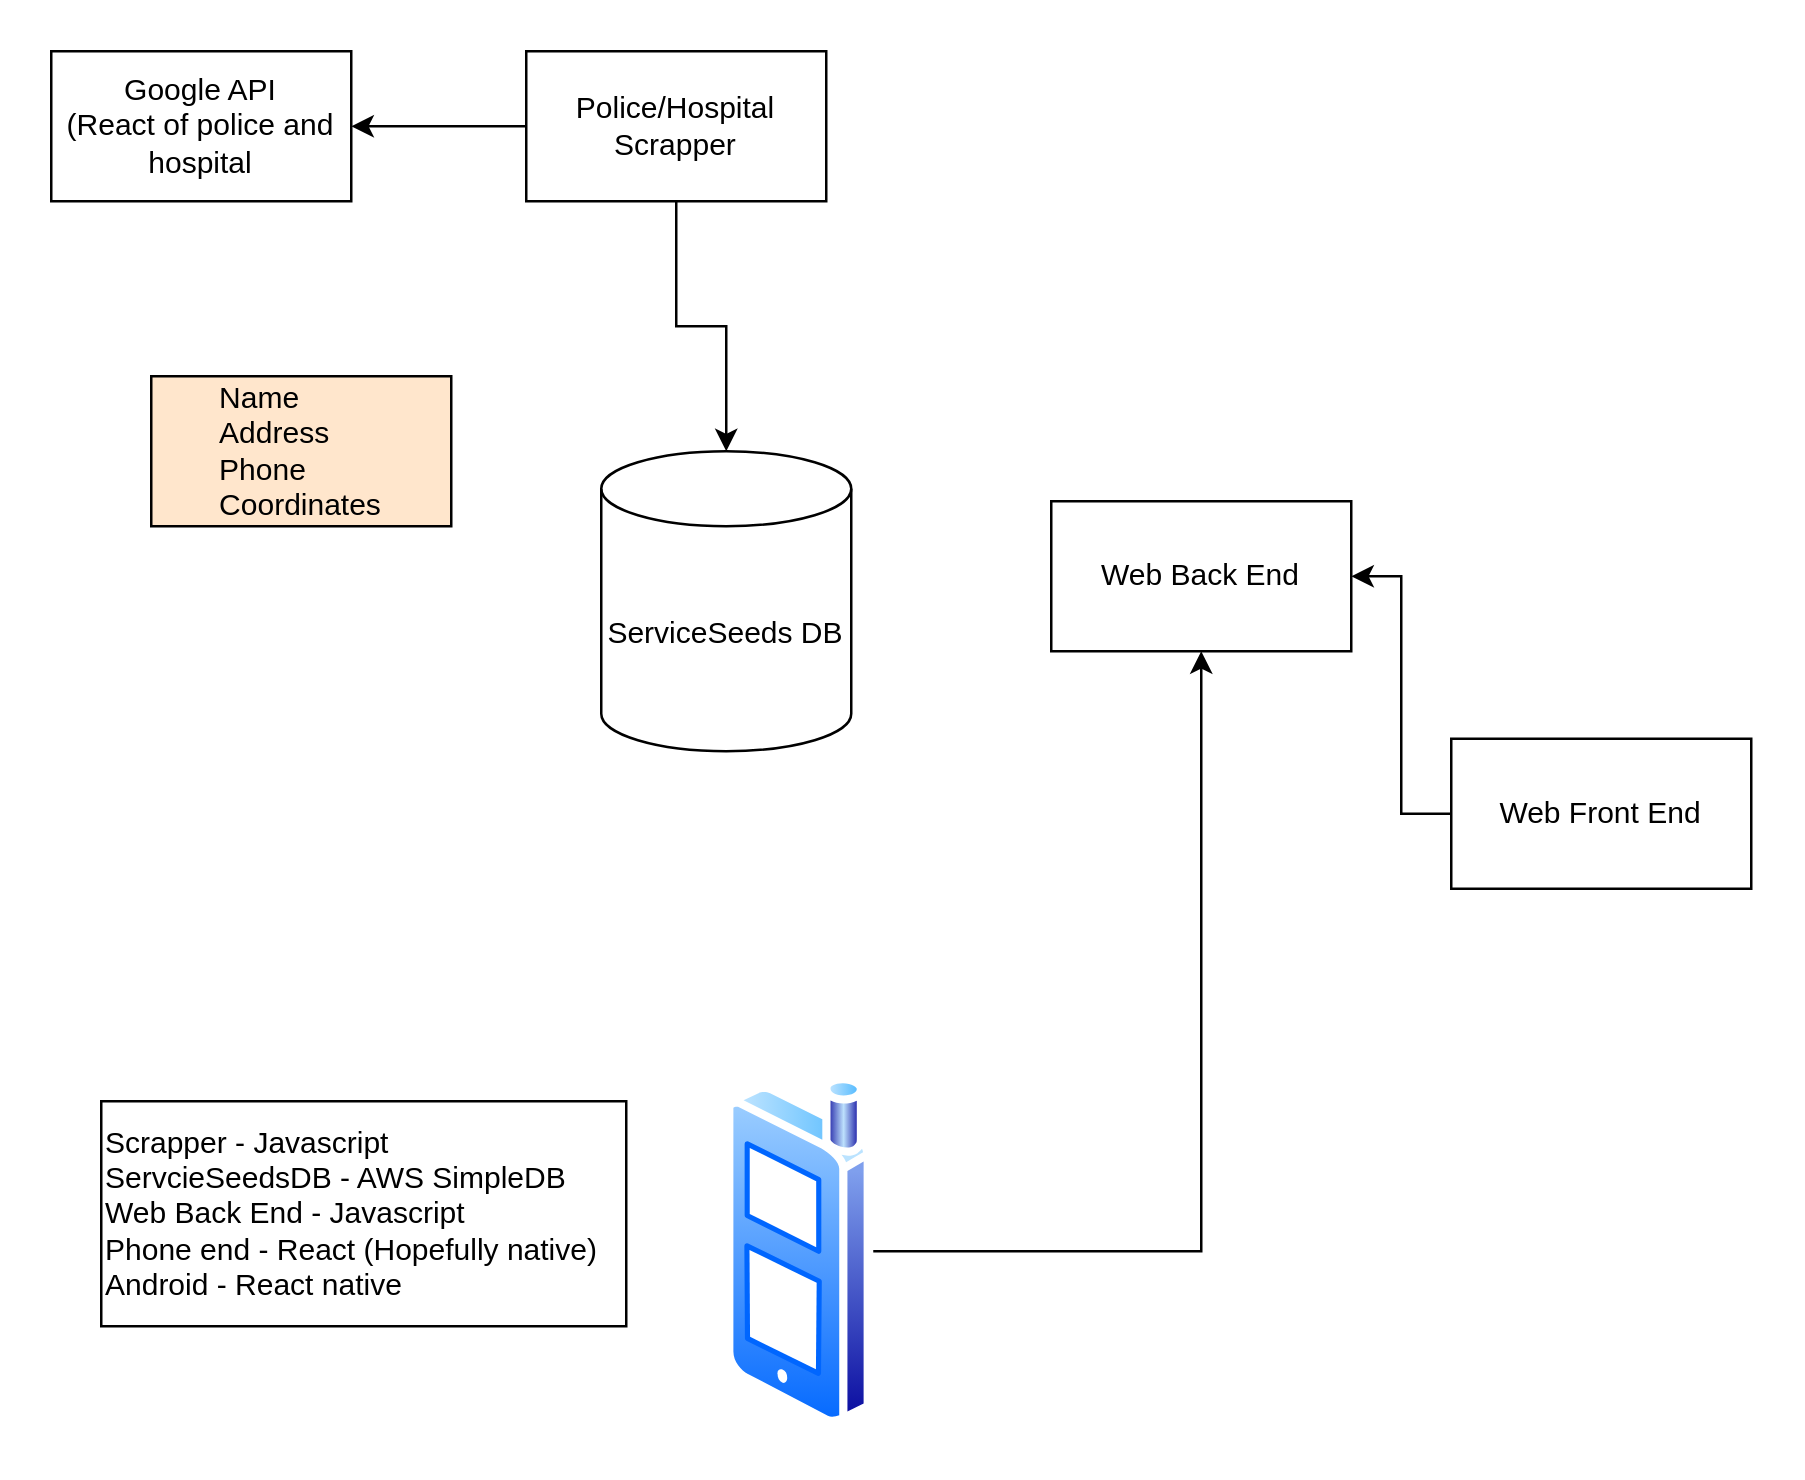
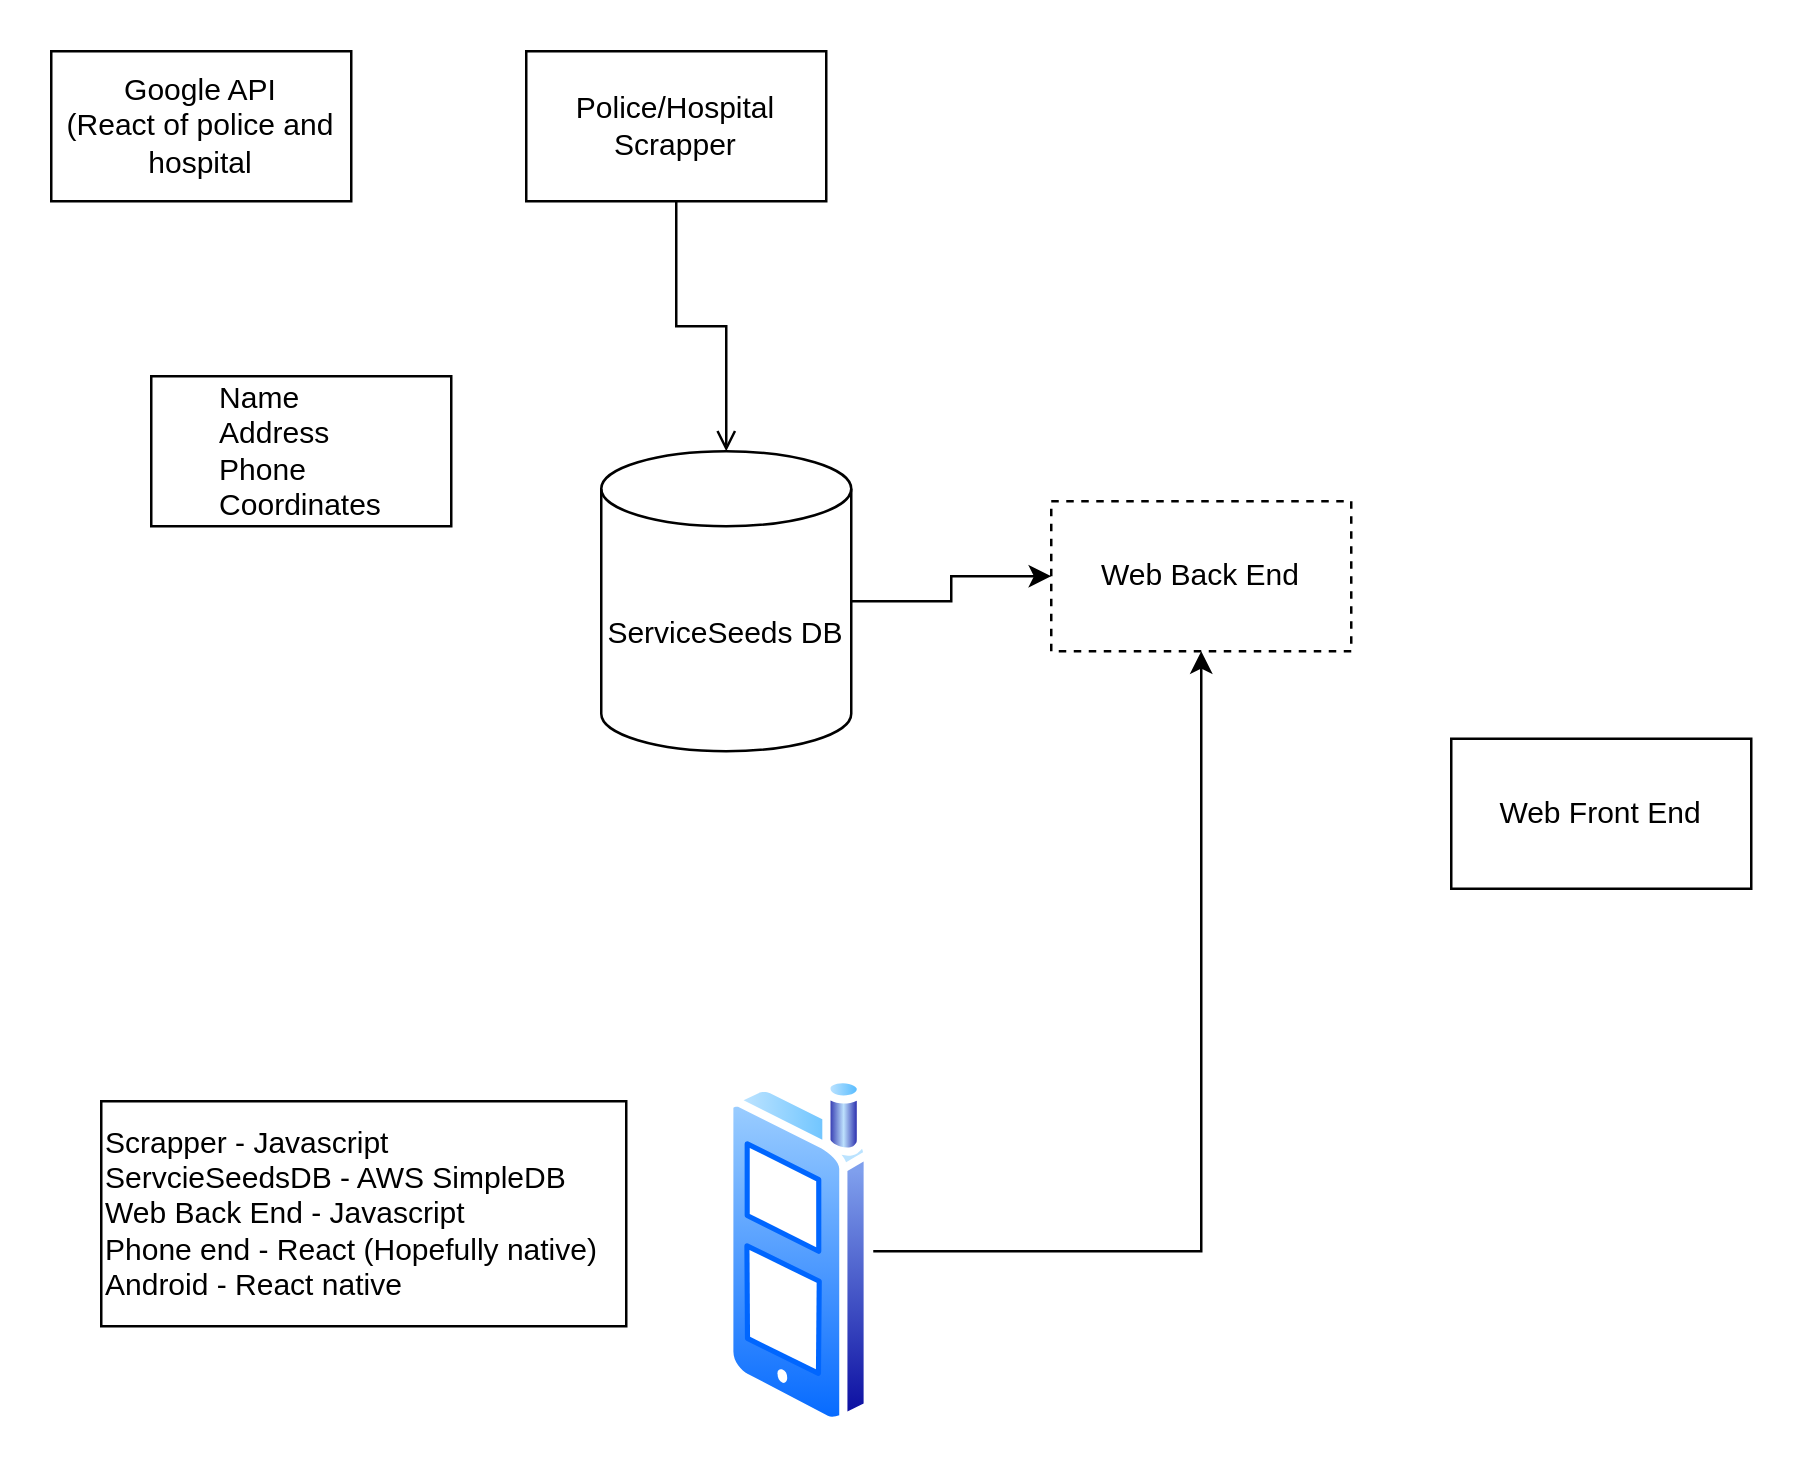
  <mxCell id="0" />
  <mxCell id="1" parent="0" />
  <mxCell id="2" value="Google API&lt;br&gt;(React of police and hospital" style="rounded=0;whiteSpace=wrap;html=1;" vertex="1" parent="1"><mxGeometry x="20" y="20" width="120" height="60" as="geometry" /></mxCell>
- <mxCell id="3" style="edgeStyle=orthogonalEdgeStyle;rounded=0;orthogonalLoop=1;jettySize=auto;html=1;" edge="1" parent="1" source="5" target="2"><mxGeometry relative="1" as="geometry" /></mxCell>
- <mxCell id="4" style="edgeStyle=orthogonalEdgeStyle;rounded=0;orthogonalLoop=1;jettySize=auto;html=1;" edge="1" parent="1" source="5" target="7"><mxGeometry relative="1" as="geometry"><mxPoint x="270" y="220" as="targetPoint" /></mxGeometry></mxCell>
+ <mxCell id="4" style="edgeStyle=orthogonalEdgeStyle;rounded=0;orthogonalLoop=1;jettySize=auto;html=1;endArrow=open;" edge="1" parent="1" source="5" target="7"><mxGeometry relative="1" as="geometry"><mxPoint x="270" y="220" as="targetPoint" /></mxGeometry></mxCell>
  <mxCell id="5" value="Police/Hospital Scrapper" style="rounded=0;whiteSpace=wrap;html=1;" vertex="1" parent="1"><mxGeometry x="210" y="20" width="120" height="60" as="geometry" /></mxCell>
+ <mxCell id="6" style="edgeStyle=orthogonalEdgeStyle;rounded=0;orthogonalLoop=1;jettySize=auto;html=1;entryX=0;entryY=0.5;entryDx=0;entryDy=0;" edge="1" parent="1" source="7" target="9"><mxGeometry relative="1" as="geometry" /></mxCell>
  <mxCell id="7" value="ServiceSeeds DB" style="shape=cylinder3;whiteSpace=wrap;html=1;boundedLbl=1;backgroundOutline=1;size=15;" vertex="1" parent="1"><mxGeometry x="240" y="180" width="100" height="120" as="geometry" /></mxCell>
- <mxCell id="8" value="&lt;div style=&quot;text-align: left&quot;&gt;&lt;span&gt;Name&lt;/span&gt;&lt;/div&gt;&lt;div style=&quot;text-align: left&quot;&gt;&lt;span&gt;Address&lt;/span&gt;&lt;/div&gt;&lt;div style=&quot;text-align: left&quot;&gt;&lt;span&gt;Phone&lt;/span&gt;&lt;/div&gt;&lt;div style=&quot;text-align: left&quot;&gt;&lt;span&gt;Coordinates&lt;/span&gt;&lt;/div&gt;" style="rounded=0;whiteSpace=wrap;html=1;fillColor=#ffe6cc;" vertex="1" parent="1"><mxGeometry x="60" y="150" width="120" height="60" as="geometry" /></mxCell>
- <mxCell id="9" value="Web Back End" style="rounded=0;whiteSpace=wrap;html=1;" vertex="1" parent="1"><mxGeometry x="420" y="200" width="120" height="60" as="geometry" /></mxCell>
+ <mxCell id="8" value="&lt;div style=&quot;text-align: left&quot;&gt;&lt;span&gt;Name&lt;/span&gt;&lt;/div&gt;&lt;div style=&quot;text-align: left&quot;&gt;&lt;span&gt;Address&lt;/span&gt;&lt;/div&gt;&lt;div style=&quot;text-align: left&quot;&gt;&lt;span&gt;Phone&lt;/span&gt;&lt;/div&gt;&lt;div style=&quot;text-align: left&quot;&gt;&lt;span&gt;Coordinates&lt;/span&gt;&lt;/div&gt;" style="rounded=0;whiteSpace=wrap;html=1;" vertex="1" parent="1"><mxGeometry x="60" y="150" width="120" height="60" as="geometry" /></mxCell>
+ <mxCell id="9" value="Web Back End" style="rounded=0;whiteSpace=wrap;html=1;dashed=1;" vertex="1" parent="1"><mxGeometry x="420" y="200" width="120" height="60" as="geometry" /></mxCell>
  <mxCell id="10" style="edgeStyle=orthogonalEdgeStyle;rounded=0;orthogonalLoop=1;jettySize=auto;html=1;entryX=0.5;entryY=1;entryDx=0;entryDy=0;" edge="1" parent="1" source="11" target="9"><mxGeometry relative="1" as="geometry" /></mxCell>
  <mxCell id="11" value="" style="aspect=fixed;perimeter=ellipsePerimeter;html=1;align=center;shadow=0;dashed=0;spacingTop=3;image;image=img/lib/active_directory/cell_phone.svg;" vertex="1" parent="1"><mxGeometry x="290" y="430" width="58.8" height="140" as="geometry" /></mxCell>
- <mxCell id="12" style="edgeStyle=orthogonalEdgeStyle;rounded=0;orthogonalLoop=1;jettySize=auto;html=1;entryX=1;entryY=0.5;entryDx=0;entryDy=0;" edge="1" parent="1" source="13" target="9"><mxGeometry relative="1" as="geometry" /></mxCell>
  <mxCell id="13" value="Web Front End" style="rounded=0;whiteSpace=wrap;html=1;" vertex="1" parent="1"><mxGeometry x="580" y="295" width="120" height="60" as="geometry" /></mxCell>
  <mxCell id="14" value="Scrapper - Javascript&amp;nbsp;&lt;br&gt;ServcieSeedsDB - AWS SimpleDB&lt;br&gt;Web Back End - Javascript&lt;br&gt;Phone end - React (Hopefully native)&lt;br&gt;Android - React native" style="rounded=0;whiteSpace=wrap;html=1;align=left;" vertex="1" parent="1"><mxGeometry x="40" y="440" width="210" height="90" as="geometry" /></mxCell>
